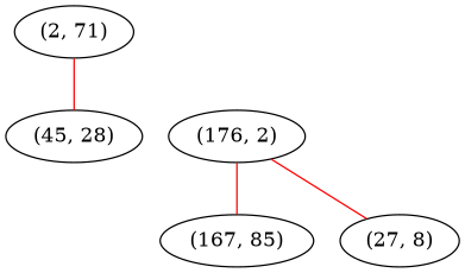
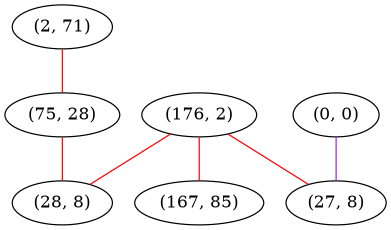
  graph {
    edge [color=red weight=1]
    "(2, 71)"
-   "(75, 28)" [label="(45, 28)"]
+   "(75, 28)"
+   "(28, 8)"
    "(176, 2)"
    "(167, 85)"
    "(27, 8)"
+   "(0, 0)"
    "(2, 71)" -- "(75, 28)"
+   "(75, 28)" -- "(28, 8)"
+   "(176, 2)" -- "(28, 8)"
    "(176, 2)" -- "(167, 85)"
    "(176, 2)" -- "(27, 8)"
+   "(0, 0)" -- "(27, 8)" [color=purple weight=4]
  }
